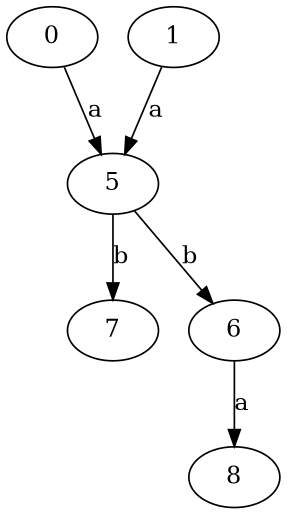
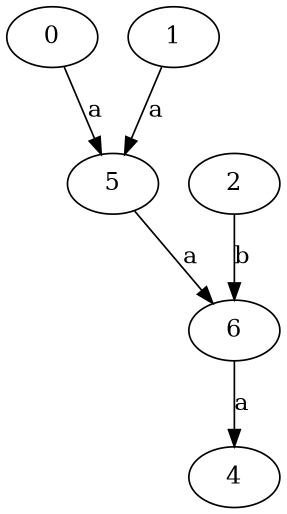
  strict digraph {
    0
    5
    6
-   7
-   4 [label=8]
+   2
+   4
    1
    0 -> 5 [label=a]
-   5 -> 6 [label=b]
-   5 -> 7 [label=b]
+   5 -> 6 [label=a]
    6 -> 4 [label=a]
+   2 -> 6 [label=b]
    1 -> 5 [label=a]
  }
